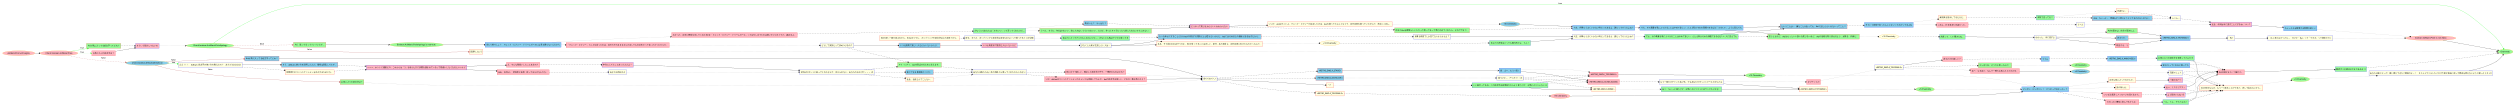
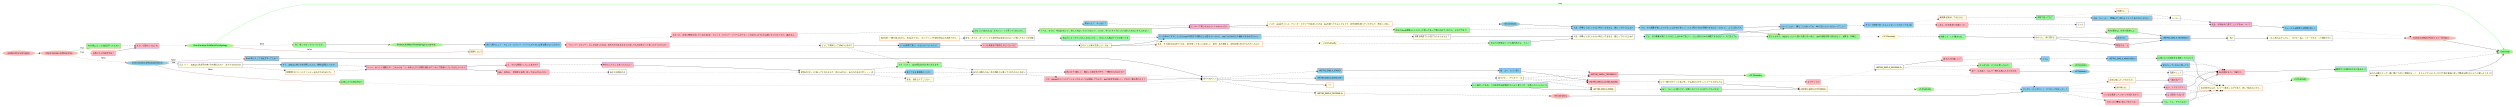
  digraph {
    fontname=Inter
    rankdir=LR
    node [color=red fillcolor=lightyellow fontname=Inter style=filled shape=box]
    edge [arrowhead=dot fontname=Inter style=solid]
    "AoiRank3Convo3 begins." [color=orange fillcolor=lightpink shape=""]
    n2 [color=orange fillcolor=lightpink label="Check boolean AoiManicPixie" shape=""]
    n3 [fillcolor=palegreen label="Aoiが気に入ってる絵文字ってどれ？"]
    n4 [fillcolor=lightpink label="お気に入りの絵文字は？"]
    n5 [color=orange fillcolor=skyblue label="Check boolean ArthurAoiEmoticon" shape=""]
    n6 [color=blue fillcolor=lightpink label="そういう気分じゃないの"]
    n7 [color=blue label="ええ！！！　Arthurに絵文字の使い方を教えたの？　ありがとおおおお"]
    n8 [fillcolor=skyblue label="Aoiが気に入ってる絵文字ってどれ？"]
    n9 [fillcolor=palegreen label="お気に入りの絵文字は？"]
    n10 [color=orange fillcolor=palegreen label="Check boolean AoiManicPixieApology" shape=""]
    n11 [fillcolor=skyblue label="そう。Arthurに使い方を説明したんだ。最初は混乱してたぞ。"]
    n12 [label="仲間同士のコミュニケーションを向上するためにな。"]
    n13 [color=blue label="当ててみて ^_^"]
    "Chat ends." [color=orange fillcolor=palegreen shape=""]
    n15 [fillcolor=palegreen label="Aoi、怒ってるってバレバレだぞ。"]
    n16 [label="[返事しない]"]
    n17 [color=blue fillcolor=lightpink label="へーー。ホントに感謝だヨ。これからは「;)」を使うたびに決闘を挑まれているって勘違いしなくなるといいケド"]
    n18 [fillcolor=skyblue label="<RETRO_EMOJI_GIVELOVE>"]
    n19 [label="^_^"]
    n20 [fillcolor=skyblue label="<RETRO_EMOJI_STARE>"]
    n21 [label="<RETRO_EMOJI_TINYSMILE>"]
    n22 [color=orange fillcolor=palegreen label="Boolean AoiManicPixieApology is now true." shape=""]
    n23 [fillcolor=lightpink label="え、そんな勘違いしたことあるの？"]
    n24 [fillcolor=lightpink label="ああ、Arthur...　皆長所と短所、持ってるものなんだな。"]
    n25 [color=blue label="違うけど…　アリガト！ <3"]
    n26 [color=blue fillcolor=palegreen label="いい線行ってるね。この絵文字は多用途だからよく使うけど、お気に入りじゃないヨ"]
    n27 [color=blue fillcolor=skyblue label="笑　えー、もう一回！"]
    n28 [color=orange fillcolor=lightpink label="+15 Chemistry" shape=""]
    n29 [color=blue fillcolor=skyblue label="当たり前でしょ？　マニック・ピクシー・ドリームガールには表も裏もないんだから"]
    n30 [color=blue fillcolor=lightpink label="本当にしてたことあったんだよ～"]
    n31 [color=blue label="あなた以外はね ;)"]
    n32 [label="<RETRO_EMOJI_WINK>"]
    n33 [fillcolor=lightpink label="<RETRO_EMOJI_SUNGLASSES>"]
    n34 [fillcolor=lightpink label="<RETRO_EMOJI_TINYSMILE>"]
    n35 [color=blue fillcolor=skyblue label="ピンポン、ピンポーン！　どうやって分かった～？"]
    n36 [fillcolor=lightpink label="わかった。自分に興味を示してくれたAoiを「マニック・ピクシー・ドリームガール」ってはやし立てたのは思いやりに欠けてた。認めるよ。"]
    n37 [fillcolor=lightpink label="「マニック・ピクシー」のことを言ったのは、自分のそのままをさらけ出しても大丈夫だって言いたかったからだ。"]
    n38 [color=blue label="Arthurがホントに誤ってくれたなんて、信じられない。あなたのおかげだ～～～ <3"]
    n39 [color=blue fillcolor=palegreen label="あー、ちょっと違うけど、お気に入りリストにはランク入りかな。"]
    n40 [color=blue label="もう一回だけチャンスあげる。でもあなたがすっごくクールだからだよ"]
    n41 [color=orange fillcolor=palegreen label="+10 Chemistry" shape=""]
    n42 [label="自分も気に入ってるからだ。"]
    n43 [fillcolor=lightpink label="かわいさと機知に富んでるからな。"]
    n44 [label="虫の知らせ。"]
    n45 [fillcolor=lightpink label="いつも注意深くメッセージを見てるから。"]
    n46 [color=blue fillcolor=palegreen label="少なくともあなたは「かわいい」って言ってくれたけど…"]
    n47 [color=blue label="どうして演技だって決めつけるの？"]
    n48 [label="ああ、全然なんてことない。"]
    n49 [fillcolor=palegreen label="マイ・レディ、Aoiを喜ばせるために仕えます。"]
    n50 [fillcolor=skyblue label="私にできる最低限のことだ。"]
    n51 [label="<RETRO_EMOJI_TINYSMILE>"]
    n52 [fillcolor=lightpink label="ギブアップだ"]
    n53 [color=blue fillcolor=lightpink label="一緒だねー！"]
    n54 [color=blue fillcolor=palegreen label="うん、うん、そうだよね！"]
    n55 [color=blue fillcolor=lightpink label="おー、ミステリアス～"]
    n56 [color=blue fillcolor=lightpink label="よく気付いたね <3"]
    n57 [fillcolor=palegreen label="うーん、そうだ。Aoiはかわいい。信じられないくらいかわいい。だけど、作ったキャラだったら信じられないかもしれない。"]
    n58 [fillcolor=skyblue label="気付いた？　やっぱり？"]
    n59 [fillcolor=skyblue label="いつも陽気で楽しい人なんかいないからさ。"]
    n60 [color=blue label="あなたは私たちを一生の混乱から救ってくれたかもしれない"]
    n61 [color=blue label="<RETRO_EMOJI_TINYSMILE>"]
    n62 [color=orange fillcolor=palegreen label="+5 Chemistry" shape=""]
    n63 [label="Aoiが好きなもの、もう一つ知ることができた。決して忘れないから。"]
    n64 [fillcolor=lightpink label="Aoiの謎がまた一つ解けた。"]
    n65 [color=blue fillcolor=lightpink label="どうやって受け止めたらいいかわからない"]
    n66 [color=blue fillcolor=lightpink label="いつも真面目で退屈な人もいないけど"]
    n67 [label="Aoiの深い一面が見えるから。Aoiはタフだし、ポップソングや絵文字以上の存在だから。"]
    n68 [color=blue label="深み、タフさ、ポップソングと絵文字は混ぜられないって思ってるトコが心配"]
    n69 [fillcolor=lightpink label="役に立てて嬉しい。暗記した絵文字の中で、一番好きなのはどれ？"]
    n70 [fillcolor=lightpink label="いや、Arthurはコミュニケーションのチャンスを見逃してたんだ。Aoiの絵文字は楽しい。どれが一番お気に入り？"]
    n71 [fillcolor=lightpink label="あー、なるほど。なんで一番のお気に入りかわかる。"]
    n72 [fillcolor=lightpink label="諦めたのが嬉しい？"]
    n73 [fillcolor=palegreen label="やっぱりね。そうだと思ったんだ。"]
    n74 [color=orange fillcolor=palegreen label="+5 Chemistry" shape=""]
    n75 [color=blue fillcolor=palegreen label="解読すべき謎はまだまだあるヨ ;)"]
    n76 [label="いいか、Aoiはすごいよ。マニック・ピクシーの話をしたのは、Aoiを疑ってたんじゃなくて、自分自身を疑っていたからだ。本当にごめん。"]
    n77 [fillcolor=palegreen label="自分がAoiを素晴らしい人だって思ってるって受け止めてくれたら、それで十分だ。"]
    n78 [color=blue label="少なくとも私が交流したい人は…"]
    n79 [color=blue fillcolor=palegreen label="あなたにとってナシかもしれないけと…　少なくとも私はアリだと思ってる"]
    n80 [color=orange fillcolor=skyblue label="+5 Chemistry" shape=""]
    n81 [color=blue fillcolor=skyblue label="ううん"]
    n82 [color=orange fillcolor=palegreen label="+5 Chemistry" shape=""]
    n83 [color=blue label="あなたは私にとって、舞い降りてきたご褒美だよ～！　タイムトラベルしたイタズラ者が過去に戻って歴史を変えないように願っとくネ <3"]
    n84 [color=orange fillcolor=skyblue label="+10 Chemistry" shape=""]
    n85 [color=blue fillcolor=skyblue label="人生、何事もうまくいかない時だってあるよ。誰だってそうだよね？"]
    n86 [fillcolor=skyblue label="人々を幸せにすることだけがAoiの存在する理由だとは思えないからだ。Aoiにはそれ以上の価値があるはずだから。"]
    n87 [label="まあ、そう言われればそうだな。Aoiが言ってることは正しい。多分、あの発言は、自分自身に向けたものだったんだ。"]
    n88 [color=blue label="完璧でしょ？"]
    n89 [color=blue fillcolor=skyblue label="<RETRO_EMOJI_ANNOYED2>"]
    n90 [color=blue fillcolor=skyblue label="笑 わかってくれると思ってた"]
    n91 [color=blue fillcolor=skyblue label="でも、その葛藤を私にぶつけることはやめて欲しい。たとえ私がそれを我慢できるほど「かわいい」ように見えても"]
    n92 [color=blue label="物事を表面でしか見てないからかもよ？"]
    n93 [color=orange label="+10 Chemistry" shape=""]
    n94 [color=blue fillcolor=palegreen label="お気に入りの絵文字を発表してたんだヨ"]
    n95 [fillcolor=palegreen label="言うとおりだ。Aoiはもっといい扱いを受けるべきだ。Aoiの信頼を取り戻せるよう、頑張る。約束だ。"]
    n96 [fillcolor=skyblue label="ということは…　嫌なことがあっても、Aoiに話したらいけないってこと？"]
    n97 [color=blue label="人生、何事もうまくいかない時だってあるよ。誰だってそうだよね？"]
    n98 [color=blue fillcolor=palegreen label="あなたの内省はとっても魅力的だよ、うん！"]
    n99 [color=orange label="+10 Chemistry" shape=""]
    n100 [color=blue fillcolor=skyblue label="そういう意味で言ったんじゃないってわかってるよね"]
    n101 [color=blue fillcolor=palegreen label="でも、その葛藤を私にぶつけることはやめて欲しい。たとえ私がそれを我慢できるほどいい人に見えても"]
    n102 [color=blue fillcolor=palegreen label="約束って、いい響きだね。"]
    n103 [label="解決策を提示してるだけだ。"]
    n104 [fillcolor=lightpink label="ごめん、行き過ぎた冗談だった。"]
    n105 [color=blue label="わかった。水に流すよ"]
    n106 [color=blue fillcolor=palegreen label="本気で言ってる？"]
    n107 [color=blue label="うーん"]
    n108 [fillcolor=skyblue label="決まりだ。"]
    n109 [fillcolor=lightpink label="同意する。 :)"]
    n110 [fillcolor=palegreen label="Aoiの望みは、自分の望みだよ。"]
    n111 [fillcolor=skyblue label="まあ、ちょっと...　問題をすり替えようとしてるのかもしれない。"]
    n112 [label="冗談だよ。"]
    n113 [color=blue fillcolor=lightpink label="まあ、今回は水に流すことにするね。いい？"]
    n114 [color=blue fillcolor=skyblue label="<RETRO_EMOJI_TINYSMILE>"]
    n115 [color=blue label="ふーん…"]
    n116 [color=blue fillcolor=skyblue label="ちょっと心を整理する時間が欲しい"]
    n117 [color=blue label=ttyl]
-   n118 [color=orange fillcolor=lightpink label="Boolean AoiManicPixie is now false." shape=""]
+   n118 [color=orange fillcolor=lightpink label="Boolean AoiManicPixie is もう一回 false." shape=""]
    n119 [color=blue label="（もし知らなかったら…　だけど「ttyl」って「マタネ」って意味だヨ）"]
    "AoiRank3Convo3 begins." -> n2
    n2 -> n3 [arrowhead=vee color=green label=true]
    n2 -> n4 [arrowhead=vee color=green label=true style=dotted]
    n2 -> n5 [arrowhead=vee color=brown label=false style=dashed]
    n3 -> n6 [style=dashed]
    n4 -> n6
    n5 -> n7 [color=green label=true]
    n5 -> n8 [color=brown label=false]
    n5 -> n9 [color=brown label=false]
    n6 -> n10 [arrowhead=vee style=dotted]
    n7 -> n11
    n7 -> n12 [style=dashed]
    n8 -> n13
    n9 -> n13 [style=dotted]
    n10 -> "Chat ends." [color=green label=true]
    n10 -> n15 [arrowhead=vee color=brown label=false style=dashed]
    n10 -> n16 [color=brown label=false]
    n11 -> n17 [arrowhead=vee style=dashed]
    n12 -> n17 [style=dashed]
    n13 -> n18 [arrowhead=vee style=dashed]
    n13 -> n19
    n13 -> n20 [style=dashed]
    n13 -> n21 [style=dashed]
    n15 -> n22 [arrowhead=vee]
    n16 -> "Chat ends." [style=dotted]
    n17 -> n23
    n17 -> n24
    n18 -> n25 [arrowhead=vee style=dotted]
    n19 -> n26 [style=dotted]
    n20 -> n27 [arrowhead=vee]
    n21 -> n28 [style=dashed]
    n22 -> n29
    n23 -> n30 [style=dashed]
    n24 -> n31 [style=dashed]
    n25 -> n32 [style=dashed]
    n25 -> n33 [arrowhead=vee style=dashed]
    n25 -> n34 [arrowhead=vee style=dashed]
    n26 -> n32 [arrowhead=vee]
    n26 -> n33 [style=dotted]
    n26 -> n34 [style=dashed]
    n27 -> n33
    n27 -> n34 [arrowhead=vee style=dotted]
    n28 -> n35 [arrowhead=vee]
    n29 -> n36 [arrowhead=vee style=dotted]
    n29 -> n37 [style=dotted]
    n30 -> n38
    n31 -> n38 [style=dotted]
    n32 -> n39 [arrowhead=vee style=dotted]
    n33 -> n40 [style=dashed]
    n34 -> n41 [arrowhead=vee]
    n35 -> n42 [arrowhead=vee style=dotted]
    n35 -> n43 [arrowhead=vee style=dashed]
    n35 -> n44 [style=dotted]
    n35 -> n45 [style=dotted]
    n36 -> n46 [style=dashed]
    n37 -> n47 [style=dotted]
    n38 -> n48 [style=dashed]
    n38 -> n49 [style=dashed]
    n38 -> n50 [style=dashed]
    n39 -> n51
    n40 -> n51 [arrowhead=vee]
    n40 -> n52 [arrowhead=vee style=dotted]
    n41 -> n35 [arrowhead=vee style=dotted]
    n42 -> n53
    n43 -> n54 [arrowhead=vee]
    n44 -> n55 [style=dotted]
    n45 -> n56 [style=dashed]
    n46 -> n57 [arrowhead=vee style=dotted]
    n46 -> n58 [arrowhead=vee style=dotted]
    n47 -> n49 [arrowhead=vee style=dashed]
    n47 -> n59
    n48 -> n60 [arrowhead=vee style=dotted]
    n49 -> n60 [arrowhead=vee style=dashed]
    n50 -> n60 [arrowhead=vee style=dashed]
    n51 -> n62 [arrowhead=vee style=dotted]
    n52 -> n61 [arrowhead=vee style=dotted]
    n53 -> n63 [style=dotted]
    n53 -> n64 [style=dotted]
    n54 -> n63 [arrowhead=vee style=dashed]
    n54 -> n64 [arrowhead=vee]
    n55 -> n63 [style=dashed]
    n55 -> n64
    n56 -> n63 [style=dashed]
    n56 -> n64 [style=dotted]
    n57 -> n65
    n58 -> n65 [style=dashed]
    n59 -> n66 [arrowhead=vee]
    n60 -> n69 [style=dashed]
    n60 -> n70 [style=dashed]
    n61 -> n71 [style=dotted]
    n61 -> n72 [arrowhead=vee]
    n61 -> n73 [style=dashed]
    n62 -> n35 [arrowhead=vee style=dotted]
    n63 -> n74 [style=dotted]
    n64 -> n75
    n65 -> n76
    n65 -> n77 [arrowhead=vee style=dashed]
    n66 -> n78
    n67 -> n68 [style=dashed]
    n68 -> n79 [arrowhead=vee style=dotted]
    n69 -> n13 [style=dotted]
    n70 -> n13 [arrowhead=vee]
    n71 -> n80
    n72 -> n81 [arrowhead=vee style=dashed]
    n73 -> n82 [arrowhead=vee style=dotted]
    n74 -> n83 [style=dotted]
    n75 -> "Chat ends." [arrowhead=vee style=dashed]
    n76 -> n84 [style=dotted]
    n77 -> n85 [arrowhead=vee style=dashed]
    n78 -> n86 [arrowhead=vee]
    n78 -> n87 [arrowhead=vee]
    n79 -> n86 [arrowhead=vee style=dashed]
    n79 -> n87 [style=dotted]
    n80 -> n88 [arrowhead=vee style=dotted]
    n81 -> n89 [arrowhead=vee style=dashed]
    n82 -> n90 [style=dotted]
    n83 -> "Chat ends." [arrowhead=vee]
    n84 -> n85 [arrowhead=vee]
    n85 -> n91 [arrowhead=vee]
    n86 -> n92 [arrowhead=vee style=dashed]
    n87 -> n93 [style=dotted]
    n88 -> n63 [arrowhead=vee style=dashed]
    n88 -> n64 [style=dashed]
    n89 -> n94 [arrowhead=vee style=dotted]
    n90 -> n63 [style=dotted]
    n90 -> n64 [style=dashed]
    n91 -> n95 [arrowhead=vee]
    n91 -> n96 [arrowhead=vee]
    n92 -> n97
    n93 -> n98 [arrowhead=vee style=dashed]
    n94 -> n63
    n94 -> n64 [style=dotted]
    n95 -> n99 [style=dotted]
    n96 -> n100 [arrowhead=vee style=dashed]
    n97 -> n101 [style=dotted]
    n98 -> n97
    n99 -> n102 [style=dashed]
    n100 -> n103 [style=dotted]
    n100 -> n104 [style=dotted]
    n101 -> n95 [style=dashed]
    n101 -> n96 [arrowhead=vee]
    n102 -> n105 [arrowhead=vee]
    n103 -> n106 [arrowhead=vee style=dashed]
    n104 -> n107 [arrowhead=vee style=dashed]
    n105 -> n108 [arrowhead=vee]
    n105 -> n109 [arrowhead=vee]
    n105 -> n110 [arrowhead=vee style=dotted]
    n106 -> n111 [arrowhead=vee style=dashed]
    n106 -> n112 [arrowhead=vee style=dotted]
    n107 -> n113 [style=dotted]
    n108 -> n114 [arrowhead=vee]
    n109 -> n114
    n110 -> n114 [arrowhead=vee]
    n111 -> n115 [arrowhead=vee style=dashed]
    n112 -> n115 [style=dashed]
    n113 -> n116 [arrowhead=vee]
    n114 -> n117
    n115 -> n113 [style=dashed]
    n116 -> n118 [style=dotted]
    n117 -> n119
    n118 -> "Chat ends."
    n119 -> n118 [style=dotted]
  }
